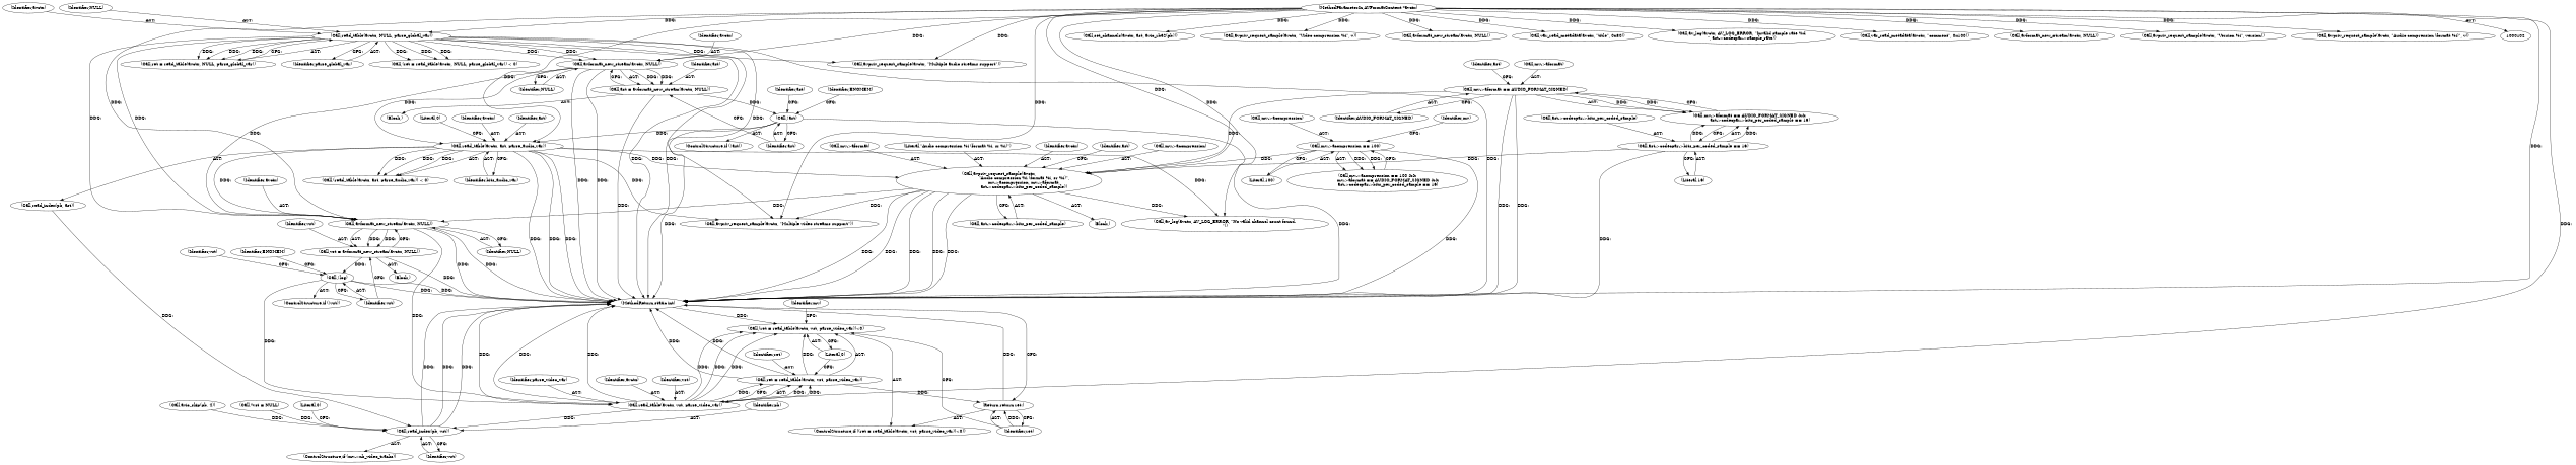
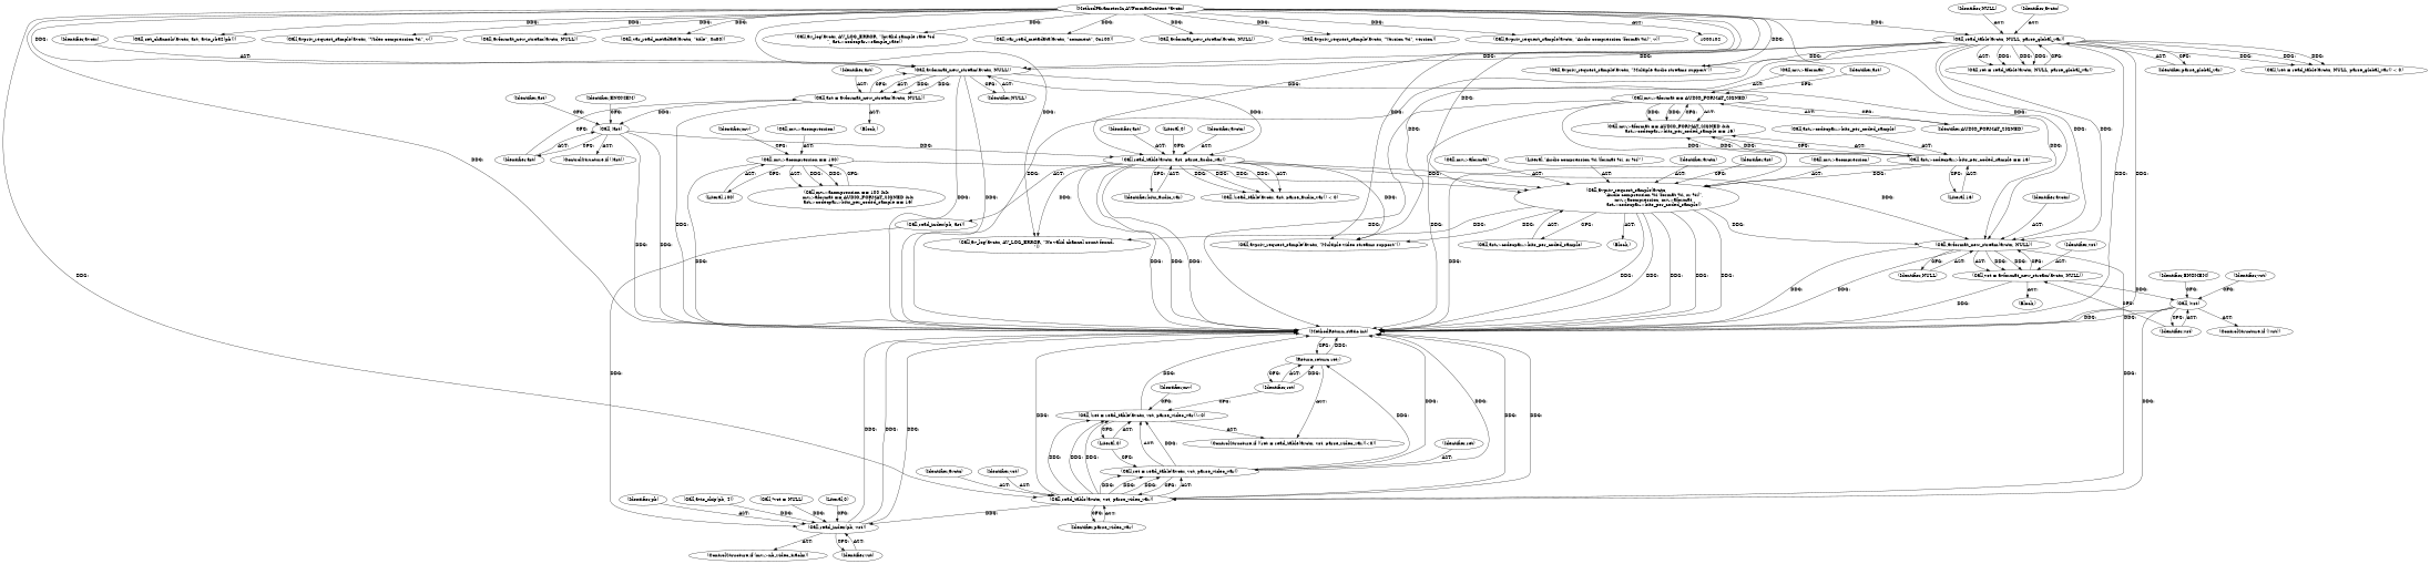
  digraph {
    n1 [label="(Call,avformat_new_stream(avctx, NULL))"]
    n2 [label="(Call,vst = avformat_new_stream(avctx, NULL))"]
    n3 [label="(Call,read_table(avctx, vst, parse_video_var))"]
    n4 [label="(Identifier,NULL)"]
    n5 [label="(MethodReturn,static int)"]
-   n6 [label="(Call,!log)"]
+   n6 [label="(Call,!vst)"]
    n7 [label="(Block,)"]
    n8 [label="(Call,(ret = read_table(avctx, vst, parse_video_var))<0)"]
    n9 [label="(Call,ret = read_table(avctx, vst, parse_video_var))"]
    n10 [label="(Call,read_index(pb, vst))"]
    n11 [label="(Identifier,parse_video_var)"]
    n12 [label="(Return,return ret;)"]
    n13 [label="(Call,read_table(avctx, NULL, parse_global_var))"]
    n14 [label="(Call,avformat_new_stream(avctx, NULL))"]
    n15 [label="(Call,ret = read_table(avctx, NULL, parse_global_var))"]
    n16 [label="(Call,avpriv_request_sample(avctx, \"Multiple audio streams support\"))"]
    n17 [label="(Call,avpriv_request_sample(avctx, \"Multiple video streams support\"))"]
    n18 [label="(Identifier,parse_global_var)"]
    n19 [label="(Call,(ret = read_table(avctx, NULL, parse_global_var)) < 0)"]
    n20 [label="(Call,read_table(avctx, ast, parse_audio_var))"]
    n21 [label="(Call,ast = avformat_new_stream(avctx, NULL))"]
    n22 [label="(Identifier,NULL)"]
    n23 [label="(MethodParameterIn,AVFormatContext *avctx)"]
    n24 [label="(Call,avpriv_request_sample(avctx,\n                                      \"Audio compression %i (format %i, sr %i)\",\n                                      mv->acompression, mv->aformat,\n                                      ast->codecpar->bits_per_coded_sample))"]
    n25 [label="(Call,set_channels(avctx, ast, avio_rb32(pb)))"]
    n26 [label="(Call,avpriv_request_sample(avctx, \"Video compression %i\", v))"]
    n27 [label="(Call,av_log(avctx, AV_LOG_ERROR, \"No valid channel count found.\n\"))"]
    n28 [label="(Call,avformat_new_stream(avctx, NULL))"]
    n29 [label="(Call,var_read_metadata(avctx, \"title\", 0x80))"]
    n30 [label="(Call,av_log(avctx, AV_LOG_ERROR, \"Invalid sample rate %d\n\", ast->codecpar->sample_rate))"]
    n31 [label="(Call,var_read_metadata(avctx, \"comment\", 0x100))"]
    n32 [label="(Call,avformat_new_stream(avctx, NULL))"]
    n33 [label="(Call,avpriv_request_sample(avctx, \"Version %i\", version))"]
    n34 [label="(Call,avpriv_request_sample(avctx, \"Audio compression (format %i)\", v))"]
    1000102
    n36 [label="(Call,(read_table(avctx, ast, parse_audio_var)) < 0)"]
    n37 [label="(Identifier,bits_audio_var)"]
    n38 [label="(Call,read_index(pb, ast))"]
    n39 [label="(Call,ast->codecpar->bits_per_coded_sample)"]
    n40 [label="(Block,)"]
    n41 [label="(Call,!ast)"]
    n42 [label="(Block,)"]
    n43 [label="(Identifier,ast)"]
    n44 [label="(ControlStructure,if (!ast))"]
    n45 [label="(Call,mv->acompression == 100)"]
    n46 [label="(Call,mv->acompression == 100 &&\n                mv->aformat == AUDIO_FORMAT_SIGNED &&\n                ast->codecpar->bits_per_coded_sample == 16)"]
    n47 [label="(Literal,100)"]
    n48 [label="(Call,mv->aformat == AUDIO_FORMAT_SIGNED)"]
    n49 [label="(Identifier,AUDIO_FORMAT_SIGNED)"]
    n50 [label="(Call,mv->aformat == AUDIO_FORMAT_SIGNED &&\n                ast->codecpar->bits_per_coded_sample == 16)"]
    n51 [label="(Call,ast->codecpar->bits_per_coded_sample == 16)"]
    n52 [label="(Literal,16)"]
    n53 [label="(ControlStructure,if (!vst))"]
    n54 [label="(Identifier,vst)"]
    n55 [label="(Literal,0)"]
    n56 [label="(ControlStructure,if ((ret = read_table(avctx, vst, parse_video_var))<0))"]
    n57 [label="(ControlStructure,if (mv->nb_video_tracks))"]
    n58 [label="(Identifier,vst)"]
    n59 [label="(Identifier,ret)"]
    n60 [label="(Call,mv->acompression)"]
    n61 [label="(Identifier,ENOMEM)"]
    n62 [label="(Identifier,vst)"]
    n63 [label="(Identifier,ast)"]
    n64 [label="(Identifier,vst)"]
    n65 [label="(Identifier,NULL)"]
    n66 [label="(Identifier,pb)"]
    n67 [label="(Call,mv->aformat)"]
    n68 [label="(Identifier,ret)"]
    n69 [label="(Literal,\"Audio compression %i (format %i, sr %i)\")"]
    n70 [label="(Call,avio_skip(pb, 4))"]
    n71 [label="(Call,*vst = NULL)"]
    n72 [label="(Literal,0)"]
    n73 [label="(Identifier,ast)"]
    n74 [label="(Identifier,avctx)"]
    n75 [label="(Identifier,avctx)"]
    n76 [label="(Call,ast->codecpar->bits_per_coded_sample)"]
    n77 [label="(Identifier,avctx)"]
    n78 [label="(Literal,0)"]
    n79 [label="(Identifier,ast)"]
    n80 [label="(Identifier,avctx)"]
    n81 [label="(Identifier,mv)"]
    n82 [label="(Identifier,ENOMEM)"]
    n83 [label="(Identifier,avctx)"]
    n84 [label="(Identifier,avctx)"]
    n85 [label="(Identifier,mv)"]
    n86 [label="(Identifier,ast)"]
    n87 [label="(Call,mv->acompression)"]
    n88 [label="(Identifier,vst)"]
    n89 [label="(Call,mv->aformat)"]
    n90 [label="(Identifier,ast)"]
    n1 -> n2 [label="AST: "]
    n1 -> n2 [label="DDG: "]
    n1 -> n2 [label="DDG: "]
    n1 -> n3 [label="DDG: "]
    n1 -> n4 [label="CFG: "]
    n1 -> n5 [label="DDG: "]
    n1 -> n5 [label="DDG: "]
    n2 -> n1 [label="CFG: "]
    n2 -> n5 [label="DDG: "]
    n2 -> n6 [label="DDG: "]
    n2 -> n7 [label="AST: "]
    n3 -> n5 [label="DDG: "]
    n3 -> n5 [label="DDG: "]
    n3 -> n5 [label="DDG: "]
    n3 -> n8 [label="DDG: "]
    n3 -> n8 [label="DDG: "]
    n3 -> n8 [label="DDG: "]
    n3 -> n9 [label="AST: "]
    n3 -> n9 [label="DDG: "]
    n3 -> n9 [label="DDG: "]
    n3 -> n9 [label="DDG: "]
    n3 -> n10 [label="DDG: "]
+   n3 -> n11 [label="CFG: "]
    n4 -> n1 [label="AST: "]
    n5 -> n12 [label="CFG: "]
    n6 -> n3 [label="DDG: "]
    n6 -> n5 [label="DDG: "]
    n6 -> n5 [label="DDG: "]
    n6 -> n53 [label="AST: "]
    n6 -> n54 [label="CFG: "]
-   n5 -> n8 [label="DDG: "]
+   n8 -> n5 [label="DDG: "]
    n8 -> n55 [label="CFG: "]
    n8 -> n56 [label="AST: "]
    n9 -> n3 [label="CFG: "]
    n9 -> n5 [label="DDG: "]
    n9 -> n5 [label="DDG: "]
    n9 -> n8 [label="AST: "]
    n9 -> n8 [label="DDG: "]
    n9 -> n12 [label="DDG: "]
    n10 -> n5 [label="DDG: "]
    n10 -> n5 [label="DDG: "]
    n10 -> n5 [label="DDG: "]
    n10 -> n57 [label="AST: "]
    n10 -> n58 [label="CFG: "]
    n11 -> n3 [label="AST: "]
    n12 -> n5 [label="DDG: "]
    n12 -> n56 [label="AST: "]
    n12 -> n59 [label="CFG: "]
    n13 -> n1 [label="DDG: "]
    n13 -> n1 [label="DDG: "]
    n13 -> n5 [label="DDG: "]
    n13 -> n5 [label="DDG: "]
    n13 -> n5 [label="DDG: "]
    n13 -> n14 [label="DDG: "]
    n13 -> n14 [label="DDG: "]
    n13 -> n15 [label="AST: "]
    n13 -> n15 [label="DDG: "]
    n13 -> n15 [label="DDG: "]
    n13 -> n15 [label="DDG: "]
    n13 -> n16 [label="DDG: "]
    n13 -> n17 [label="DDG: "]
    n13 -> n18 [label="CFG: "]
    n13 -> n19 [label="DDG: "]
    n13 -> n19 [label="DDG: "]
    n13 -> n19 [label="DDG: "]
    n14 -> n1 [label="DDG: "]
    n14 -> n5 [label="DDG: "]
    n14 -> n5 [label="DDG: "]
    n14 -> n20 [label="DDG: "]
    n14 -> n21 [label="AST: "]
    n14 -> n21 [label="DDG: "]
    n14 -> n21 [label="DDG: "]
    n14 -> n22 [label="CFG: "]
    n15 -> n13 [label="CFG: "]
    n18 -> n13 [label="AST: "]
    n20 -> n1 [label="DDG: "]
    n20 -> n5 [label="DDG: "]
    n20 -> n5 [label="DDG: "]
    n20 -> n5 [label="DDG: "]
    n20 -> n17 [label="DDG: "]
    n20 -> n24 [label="DDG: "]
    n20 -> n27 [label="DDG: "]
    n20 -> n36 [label="AST: "]
    n20 -> n36 [label="DDG: "]
    n20 -> n36 [label="DDG: "]
    n20 -> n36 [label="DDG: "]
    n20 -> n37 [label="CFG: "]
    n20 -> n38 [label="AST: "]
    n21 -> n5 [label="DDG: "]
    n21 -> n14 [label="CFG: "]
    n21 -> n41 [label="DDG: "]
    n21 -> n42 [label="AST: "]
    n22 -> n14 [label="AST: "]
    n23 -> n1 [label="DDG: "]
    n23 -> n3 [label="DDG: "]
    n23 -> n5 [label="DDG: "]
    n23 -> n13 [label="DDG: "]
    n23 -> n14 [label="DDG: "]
    n23 -> n16 [label="DDG: "]
    n23 -> n17 [label="DDG: "]
    n23 -> n20 [label="DDG: "]
    n23 -> n24 [label="DDG: "]
    n23 -> n25 [label="DDG: "]
    n23 -> n26 [label="DDG: "]
    n23 -> n27 [label="DDG: "]
    n23 -> n28 [label="DDG: "]
    n23 -> n29 [label="DDG: "]
    n23 -> n30 [label="DDG: "]
    n23 -> n31 [label="DDG: "]
    n23 -> n32 [label="DDG: "]
    n23 -> n33 [label="DDG: "]
    n23 -> n34 [label="DDG: "]
    n23 -> 1000102 [label="AST: "]
    n24 -> n1 [label="DDG: "]
    n24 -> n5 [label="DDG: "]
    n24 -> n5 [label="DDG: "]
    n24 -> n5 [label="DDG: "]
    n24 -> n5 [label="DDG: "]
    n24 -> n5 [label="DDG: "]
    n24 -> n17 [label="DDG: "]
    n24 -> n27 [label="DDG: "]
    n24 -> n39 [label="CFG: "]
    n24 -> n40 [label="AST: "]
    n37 -> n20 [label="AST: "]
    n38 -> n10 [label="DDG: "]
    n39 -> n24 [label="AST: "]
    n41 -> n5 [label="DDG: "]
    n41 -> n5 [label="DDG: "]
    n41 -> n20 [label="DDG: "]
    n41 -> n43 [label="CFG: "]
    n41 -> n44 [label="AST: "]
    n43 -> n21 [label="CFG: "]
    n43 -> n41 [label="AST: "]
    n45 -> n5 [label="DDG: "]
    n45 -> n24 [label="DDG: "]
    n45 -> n46 [label="AST: "]
    n45 -> n46 [label="DDG: "]
    n45 -> n46 [label="DDG: "]
    n45 -> n47 [label="CFG: "]
    n46 -> n45 [label="CFG: "]
    n47 -> n45 [label="AST: "]
    n48 -> n5 [label="DDG: "]
    n48 -> n5 [label="DDG: "]
    n48 -> n24 [label="DDG: "]
    n48 -> n49 [label="CFG: "]
    n48 -> n50 [label="AST: "]
    n48 -> n50 [label="DDG: "]
    n48 -> n50 [label="DDG: "]
    n49 -> n48 [label="AST: "]
    n50 -> n48 [label="CFG: "]
    n50 -> n51 [label="CFG: "]
    n51 -> n5 [label="DDG: "]
    n51 -> n24 [label="DDG: "]
    n51 -> n50 [label="AST: "]
    n51 -> n50 [label="DDG: "]
    n51 -> n50 [label="DDG: "]
    n51 -> n52 [label="CFG: "]
    n52 -> n51 [label="AST: "]
    n54 -> n2 [label="CFG: "]
    n54 -> n6 [label="AST: "]
    n55 -> n8 [label="AST: "]
    n55 -> n9 [label="CFG: "]
    n58 -> n10 [label="AST: "]
    n59 -> n8 [label="CFG: "]
    n59 -> n12 [label="AST: "]
    n59 -> n12 [label="DDG: "]
    n60 -> n24 [label="AST: "]
    n61 -> n6 [label="CFG: "]
    n62 -> n6 [label="CFG: "]
    n63 -> n41 [label="CFG: "]
    n64 -> n2 [label="AST: "]
    n65 -> n13 [label="AST: "]
    n66 -> n10 [label="AST: "]
    n67 -> n24 [label="AST: "]
    n68 -> n9 [label="AST: "]
    n69 -> n24 [label="AST: "]
    n70 -> n10 [label="DDG: "]
    n71 -> n10 [label="DDG: "]
    n72 -> n10 [label="CFG: "]
    n73 -> n20 [label="AST: "]
    n74 -> n24 [label="AST: "]
    n75 -> n3 [label="AST: "]
    n76 -> n51 [label="AST: "]
    n77 -> n1 [label="AST: "]
    n78 -> n20 [label="CFG: "]
    n79 -> n21 [label="AST: "]
    n80 -> n13 [label="AST: "]
    n81 -> n45 [label="CFG: "]
    n82 -> n41 [label="CFG: "]
    n83 -> n20 [label="AST: "]
    n84 -> n14 [label="AST: "]
    n85 -> n8 [label="CFG: "]
    n86 -> n24 [label="CFG: "]
    n87 -> n45 [label="AST: "]
    n88 -> n3 [label="AST: "]
    n89 -> n48 [label="AST: "]
    n90 -> n48 [label="CFG: "]
  }
